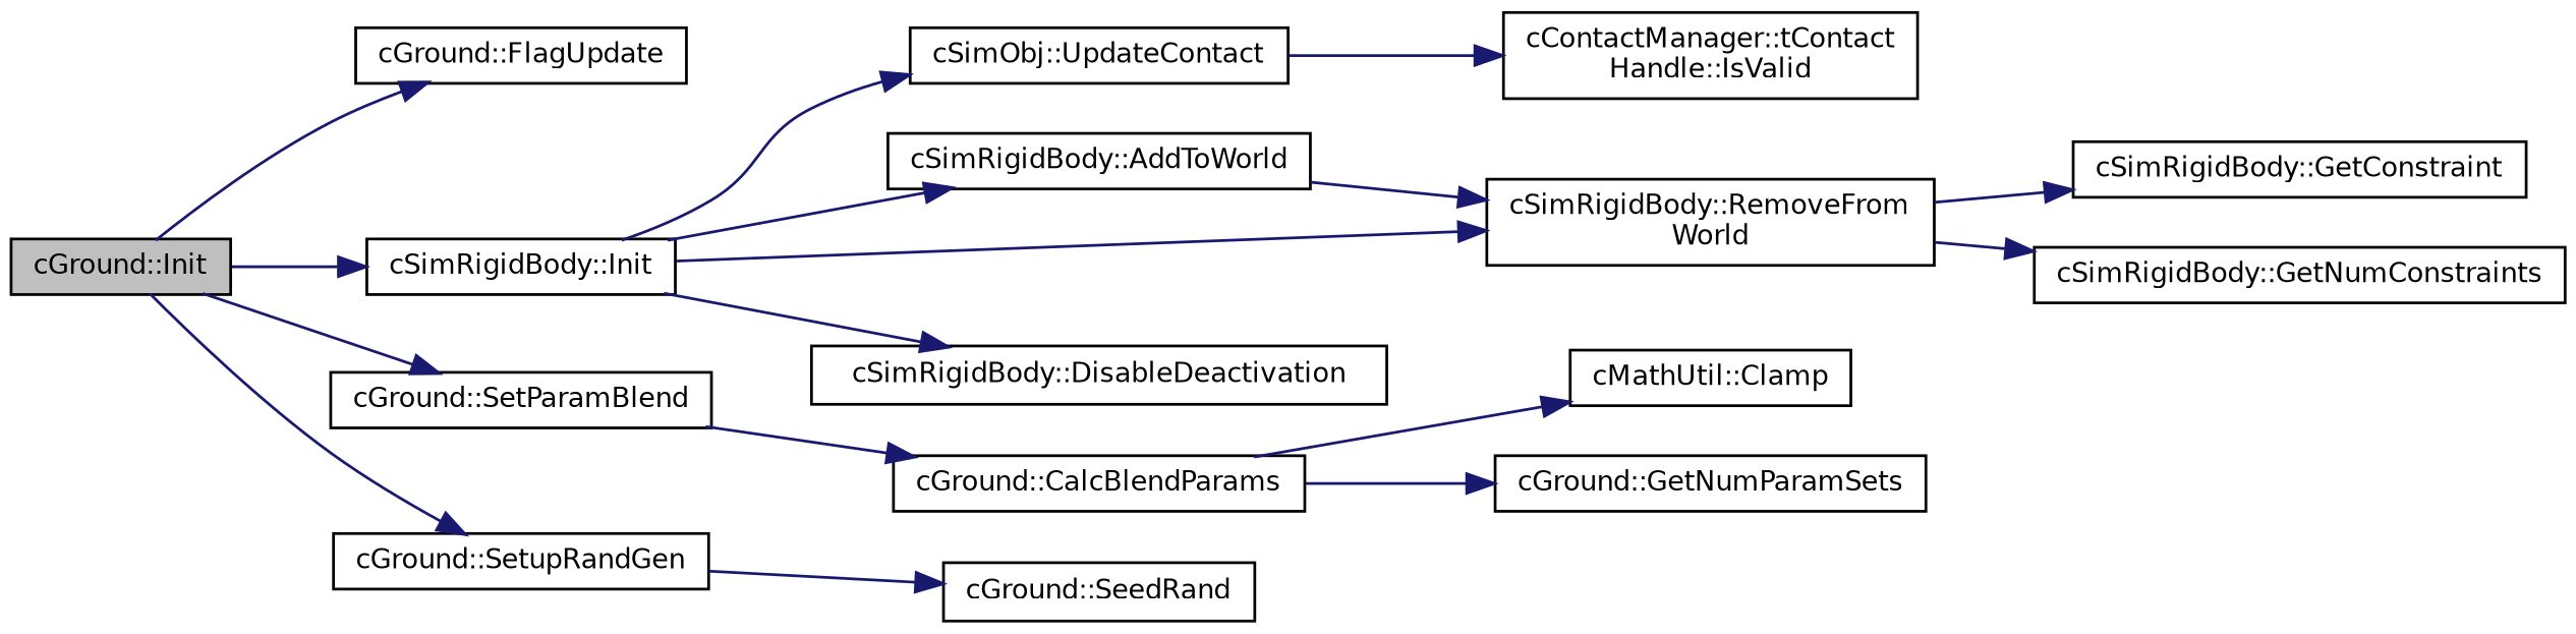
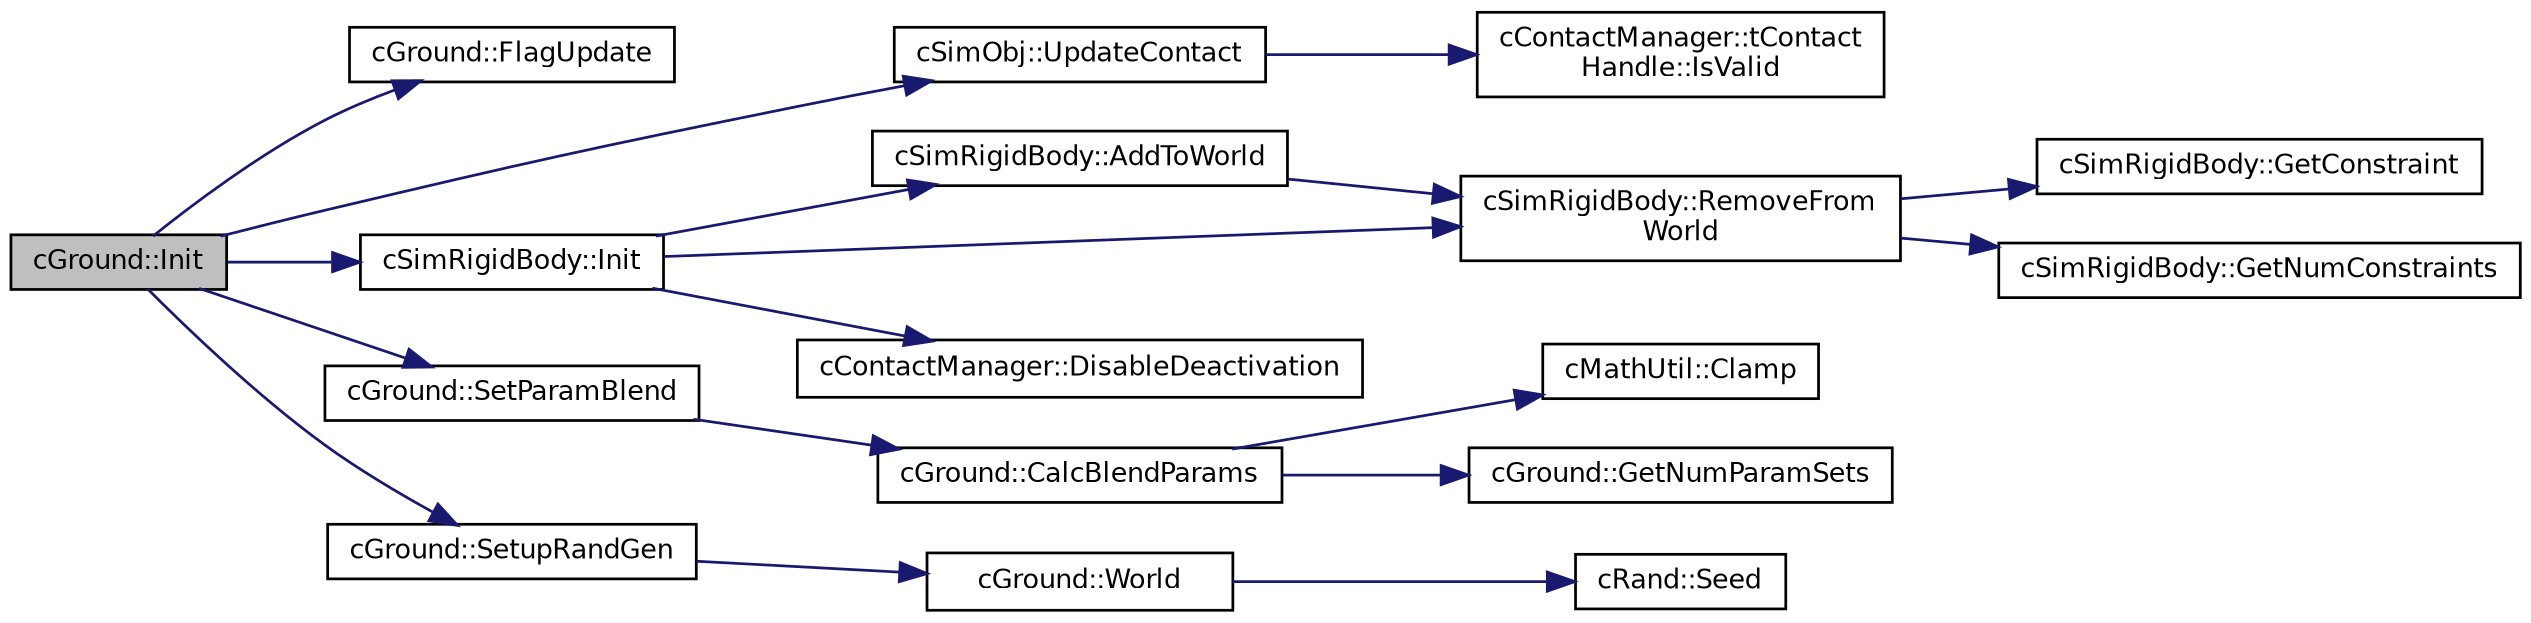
  digraph {
    rankdir=LR
    node [color=black fillcolor=white fontname=Helvetica fontsize=10 shape=record style=filled]
    edge [color=midnightblue fontname=Helvetica fontsize=10 labelfontname=Helvetica labelfontsize=10 style=solid]
    n1 [fillcolor=grey75 fontcolor=black height=0.2 label="cGround::Init" width=0.4]
    n2 [height=0.2 label="cGround::FlagUpdate" width=0.4]
    n3 [height=0.2 label="cSimRigidBody::Init" width=0.4]
    n4 [height=0.2 label="cGround::SetParamBlend" width=0.4]
    n5 [height=0.2 label="cGround::SetupRandGen" width=0.4]
    n6 [height=0.2 label="cSimObj::UpdateContact" width=0.4]
    n7 [height=0.2 label="cSimRigidBody::AddToWorld" width=0.4]
    n8 [height=0.2 label="cSimRigidBody::RemoveFrom\lWorld" width=0.4]
-   n9 [height=0.2 label="cSimRigidBody::DisableDeactivation" width=0.4]
+   n9 [height=0.2 label="cContactManager::DisableDeactivation" width=0.4]
    n10 [height=0.2 label="cGround::CalcBlendParams" width=0.4]
-   n11 [height=0.2 label="cGround::SeedRand" width=0.4]
+   n11 [height=0.2 label="cGround::World" width=0.4]
    n12 [height=0.2 label="cContactManager::tContact\lHandle::IsValid" width=0.4]
    n13 [height=0.2 label="cSimRigidBody::GetConstraint" width=0.4]
    n14 [height=0.2 label="cSimRigidBody::GetNumConstraints" width=0.4]
    n15 [height=0.2 label="cMathUtil::Clamp" width=0.4]
    n16 [height=0.2 label="cGround::GetNumParamSets" width=0.4]
+   n17 [height=0.2 label="cRand::Seed" width=0.4]
    n1 -> n2
    n1 -> n3
    n1 -> n4
    n1 -> n5
-   n3 -> n6
+   n1 -> n6
    n3 -> n7
    n3 -> n8
    n3 -> n9
    n4 -> n10
    n5 -> n11
    n6 -> n12
    n7 -> n8
    n8 -> n13
    n8 -> n14
    n10 -> n15
    n10 -> n16
+   n11 -> n17
  }
